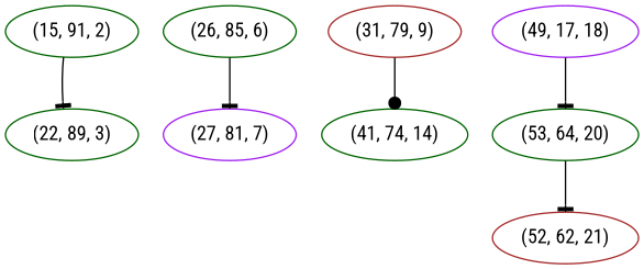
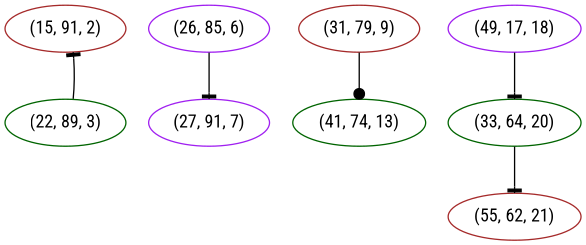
  digraph {
    fontname="Roboto Condensed"
    node [color=brown fontname="Roboto Condensed"]
    edge [arrowhead=tee fontname="Roboto Condensed"]
-   "(15, 91, 2)" [color=darkgreen]
+   "(15, 91, 2)"
    "(22, 89, 3)" [color=darkgreen]
-   "(26, 85, 6)" [color=darkgreen]
-   "(27, 81, 7)" [color=purple]
+   "(26, 85, 6)" [color=purple]
+   "(27, 81, 7)" [color=purple label="(27, 91, 7)"]
    "(31, 79, 9)"
-   "(41, 74, 13)" [color=darkgreen label="(41, 74, 14)"]
+   "(41, 74, 13)" [color=darkgreen]
    n7 [color=purple label="(49, 17, 18)"]
-   "(53, 64, 20)" [color=darkgreen]
-   "(55, 62, 21)" [label="(52, 62, 21)"]
-   "(15, 91, 2)" -> "(22, 89, 3)"
+   "(53, 64, 20)" [color=darkgreen label="(33, 64, 20)"]
+   "(55, 62, 21)"
+   "(22, 89, 3)" -> "(15, 91, 2)"
    "(26, 85, 6)" -> "(27, 81, 7)"
    "(31, 79, 9)" -> "(41, 74, 13)" [arrowhead=dot]
    n7 -> "(53, 64, 20)"
    "(53, 64, 20)" -> "(55, 62, 21)"
  }
